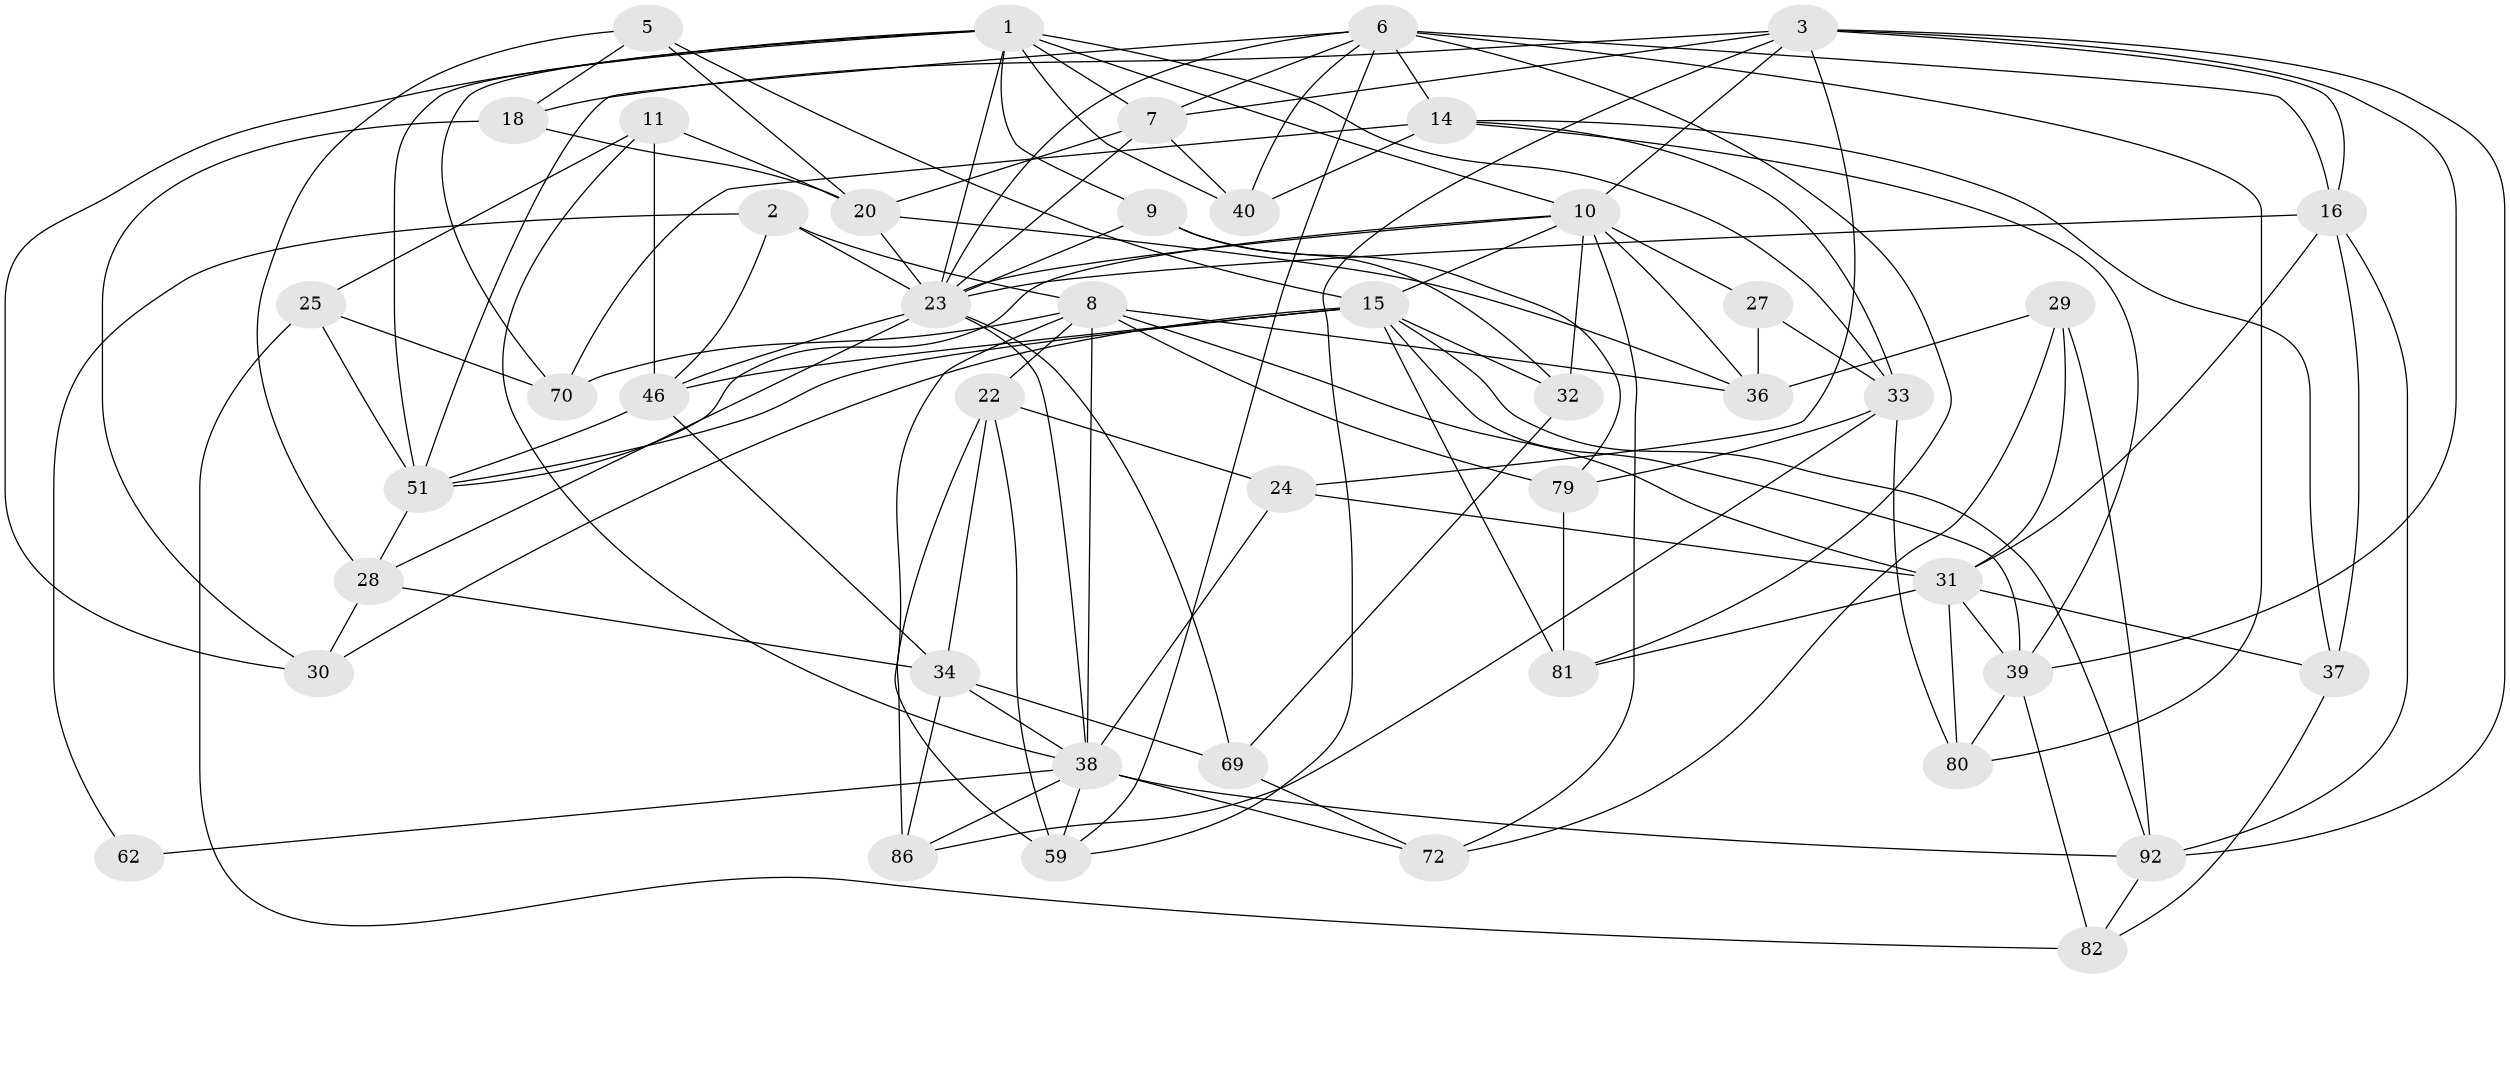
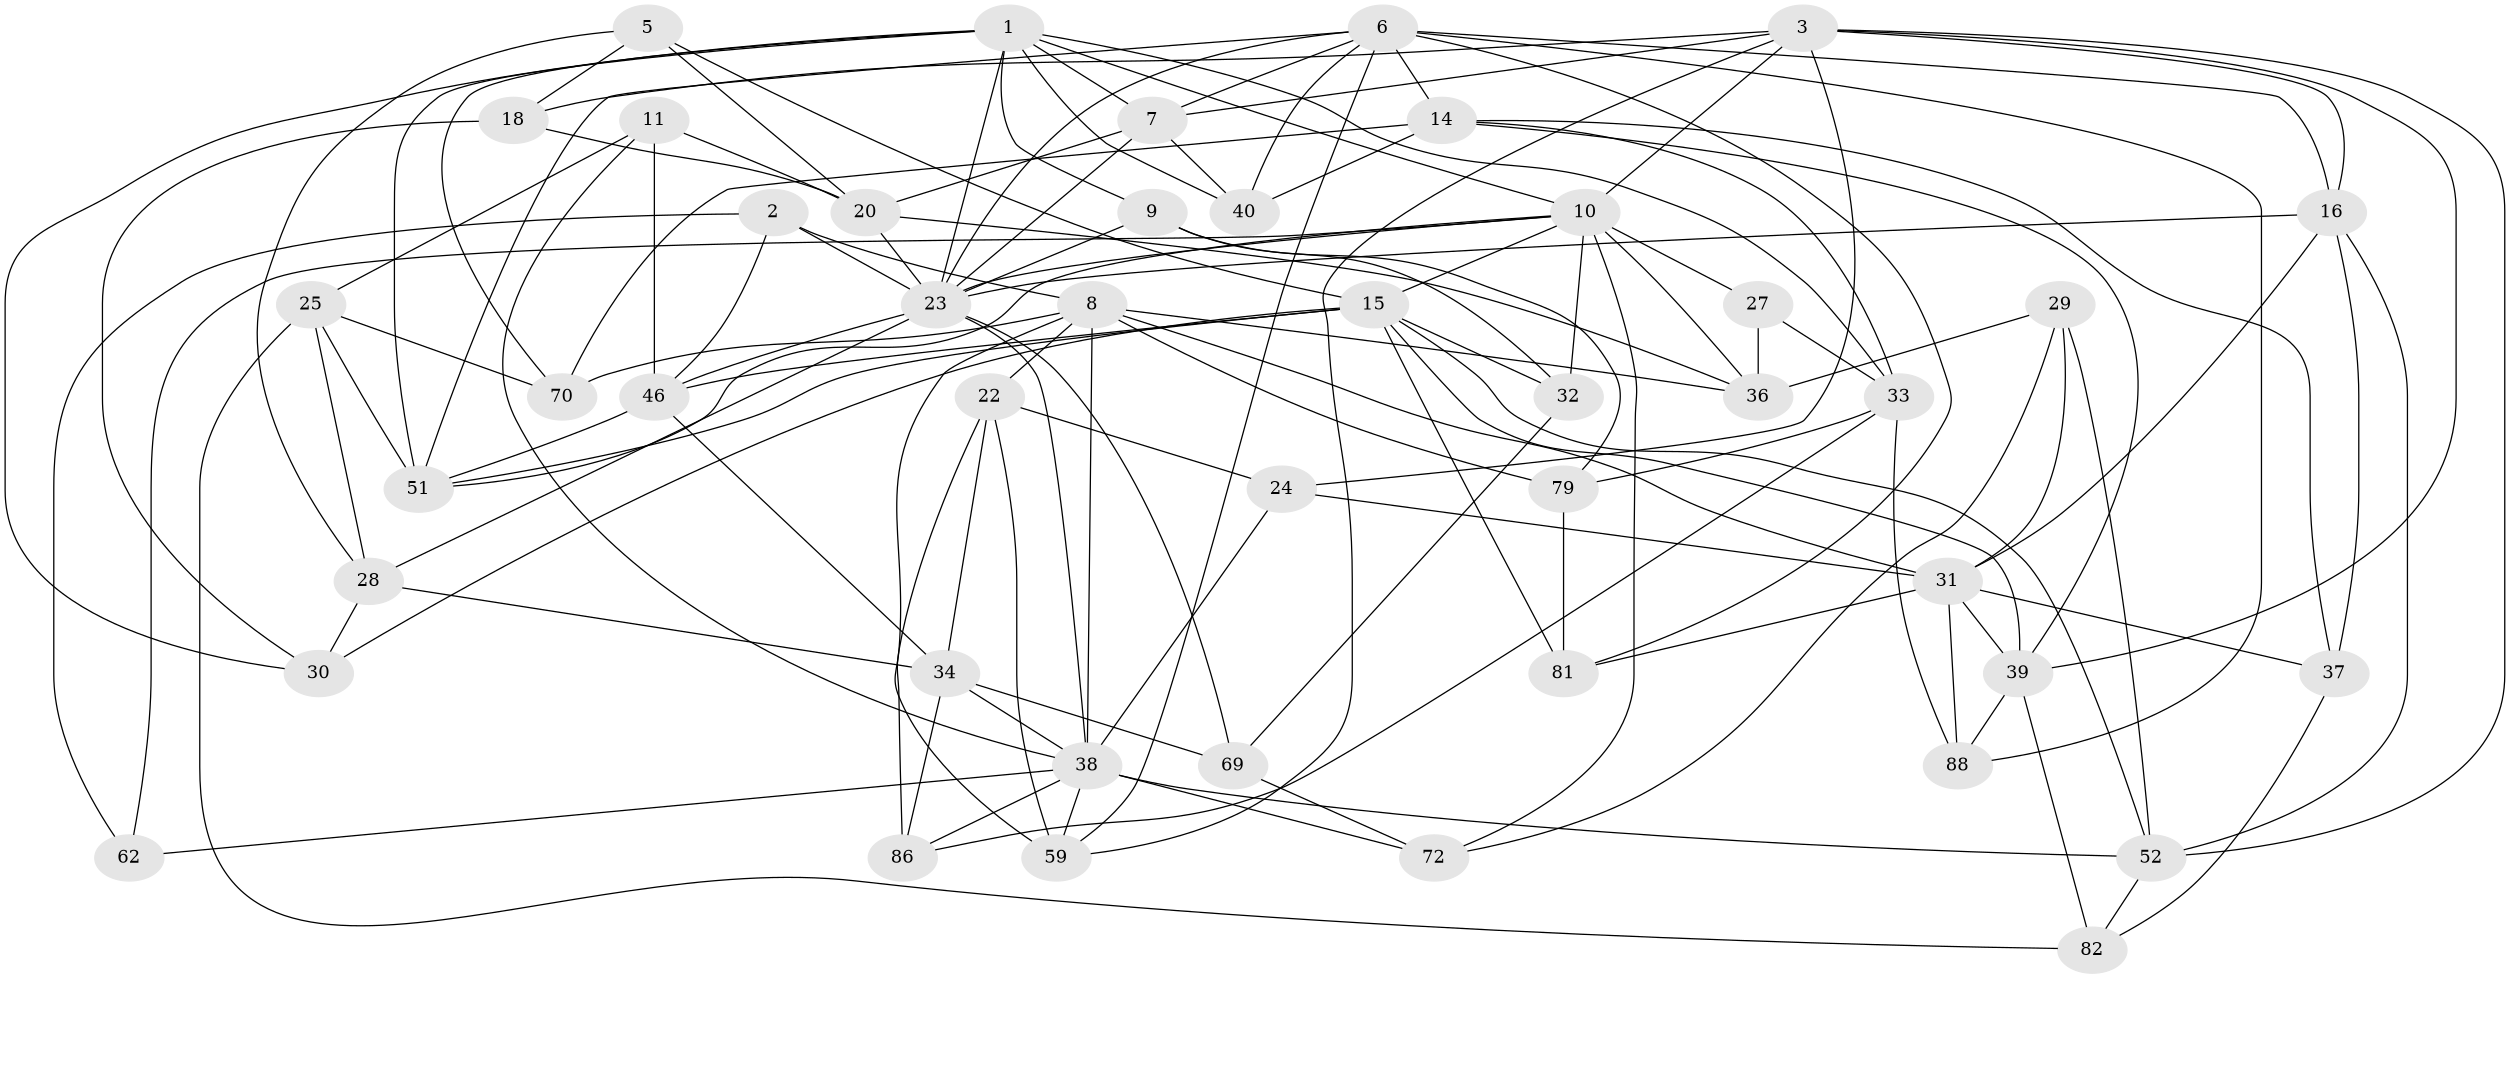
  graph {
    fontname="DejaVu Serif"
    node [color=gray90 fontname="DejaVu Serif" style=filled]
    edge [fontname="DejaVu Serif"]
    1 [super="+4"]
    7 [super="+53"]
    9
    10 [super="+77+78+49+21"]
    23 [super="+55+73+57"]
    30
    33 [super="+68"]
    40
    51 [super="+74"]
    70
    20 [super="+50"]
    79
    32 [super="+89"]
    62
    15 [super="+42+71+43"]
    36 [super="+67"]
    27
    72
    46 [super="+75"]
    28 [super="+35"]
    38 [super="+44+54+83"]
    69
-   80
+   80 [label=88]
    86
    8 [super="+11+12"]
    59 [super="+87"]
    22 [super="+64"]
    31 [super="+41"]
    2
    3 [super="+17"]
    16 [super="+88+26"]
    18
    24
    39 [super="+60"]
-   52 [super="+76" label=92]
+   52 [super="+76"]
    37
    82
    81
    5
    34 [super="+47"]
    6 [super="+48+45+63"]
    14 [super="+61"]
    n43 [label=11]
    25 [super="+56"]
    29
    1 -- 7 [weight=2]
    1 -- 9
    1 -- 10
    1 -- 23
    1 -- 30
    1 -- 33
    1 -- 40
    1 -- 51
    1 -- 70
    7 -- 23
    7 -- 40
    7 -- 20
    9 -- 23
    9 -- 79
    9 -- 32
    10 -- 23
    10 -- 51
    10 -- 32 [weight=3]
+   10 -- 62 [weight=2]
    10 -- 15 [weight=2]
    10 -- 36
    10 -- 27
    10 -- 72
    23 -- 46
    23 -- 28
    23 -- 38
    23 -- 69
    33 -- 79
    33 -- 80
    33 -- 86
    20 -- 23
    20 -- 36
    79 -- 81
    32 -- 69
    15 -- 30
    15 -- 51
    15 -- 32
    15 -- 46
    15 -- 39
    15 -- 52
    15 -- 81
    27 -- 33
    27 -- 36 [weight=2]
    46 -- 51
    28 -- 30
    28 -- 34
    38 -- 62
    38 -- 72
    38 -- 86
    38 -- 59
    38 -- 52
    69 -- 72
    8 -- 70
    8 -- 79
    8 -- 36
    8 -- 38
    8 -- 59
    8 -- 22
    8 -- 31
    22 -- 86
    22 -- 59 [weight=2]
    22 -- 24
    22 -- 34
    31 -- 80
    31 -- 39
    31 -- 37
    31 -- 81
    2 -- 23
    2 -- 62
    2 -- 46
    2 -- 8
    3 -- 7
    3 -- 10
    3 -- 59
    3 -- 16
    3 -- 18
    3 -- 24
    3 -- 39
    3 -- 52
    16 -- 23
    16 -- 31
    16 -- 52
    16 -- 37
    18 -- 30
    18 -- 20
    24 -- 38
    24 -- 31
    39 -- 80
    39 -- 82
    52 -- 82
    37 -- 82
    5 -- 20
    5 -- 15
    5 -- 28
    5 -- 18
    34 -- 46
    34 -- 38
    34 -- 69
    34 -- 86
    6 -- 7
    6 -- 23
    6 -- 40
    6 -- 51
    6 -- 80
    6 -- 59
    6 -- 16 [weight=2]
    6 -- 81
    6 -- 14
    14 -- 33
    14 -- 40
    14 -- 70
    14 -- 39
    14 -- 37
    n43 -- 20
    n43 -- 46
    n43 -- 38
    n43 -- 25
    25 -- 51
    25 -- 70
-   51 -- 28 [weight=2]
+   25 -- 28 [weight=2]
    25 -- 82
    29 -- 36
    29 -- 72
    29 -- 31
    29 -- 52
  }
